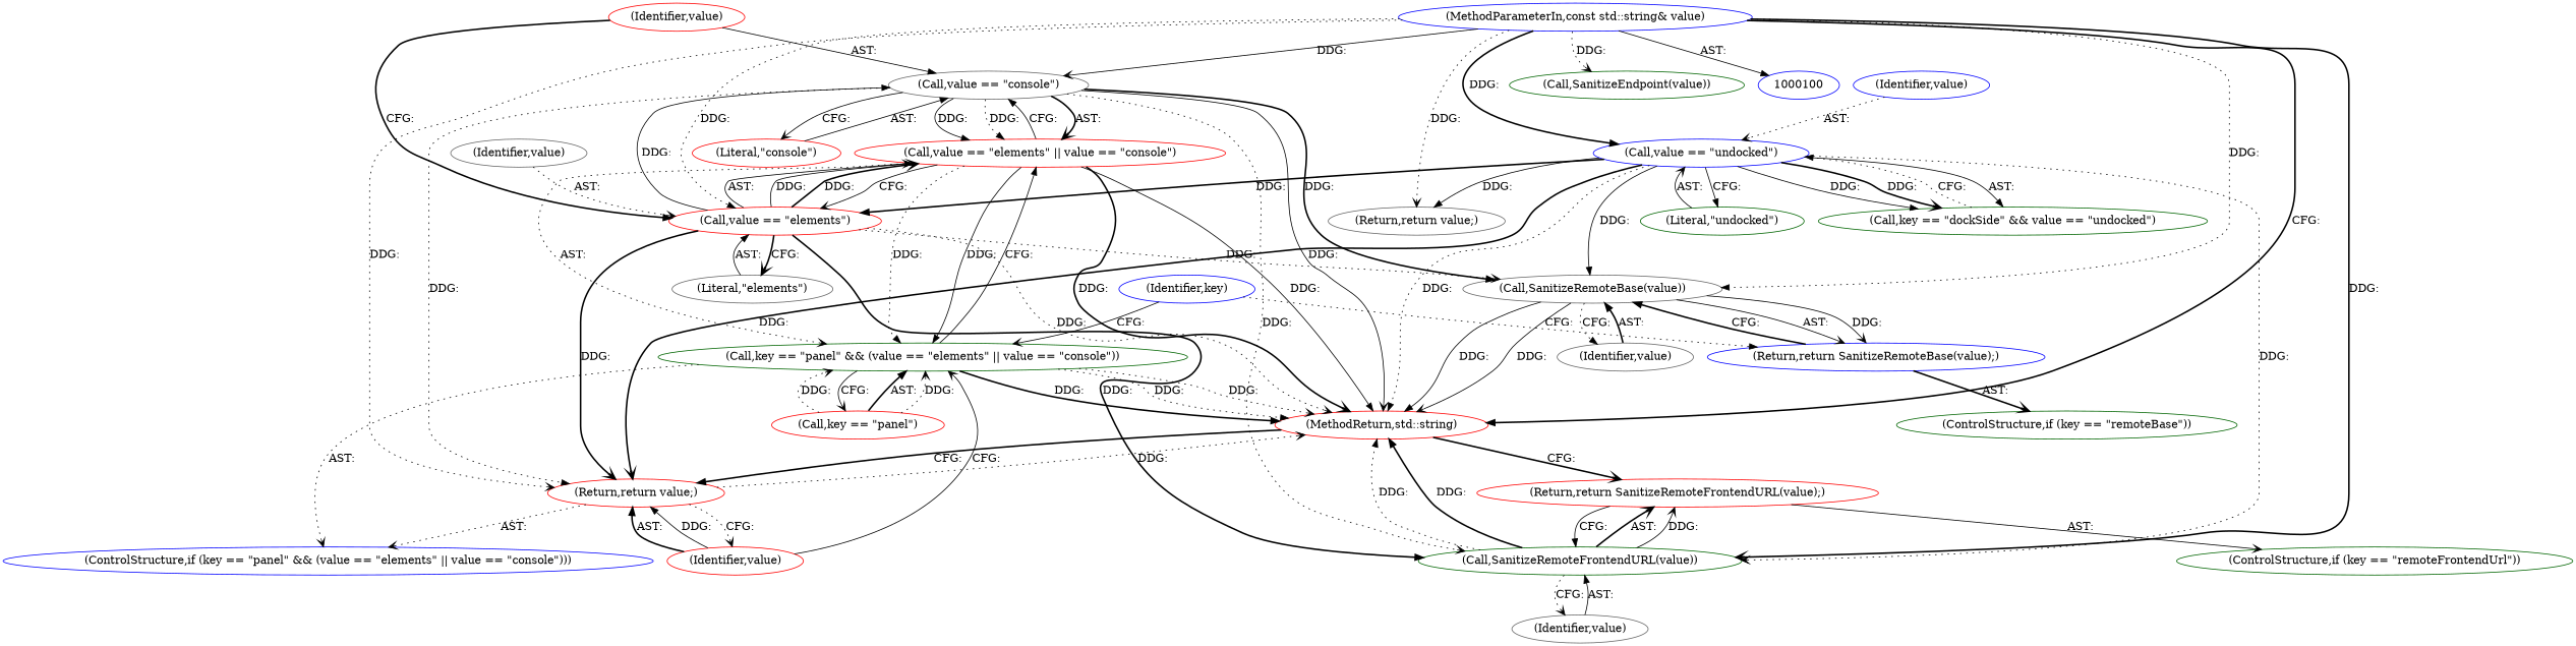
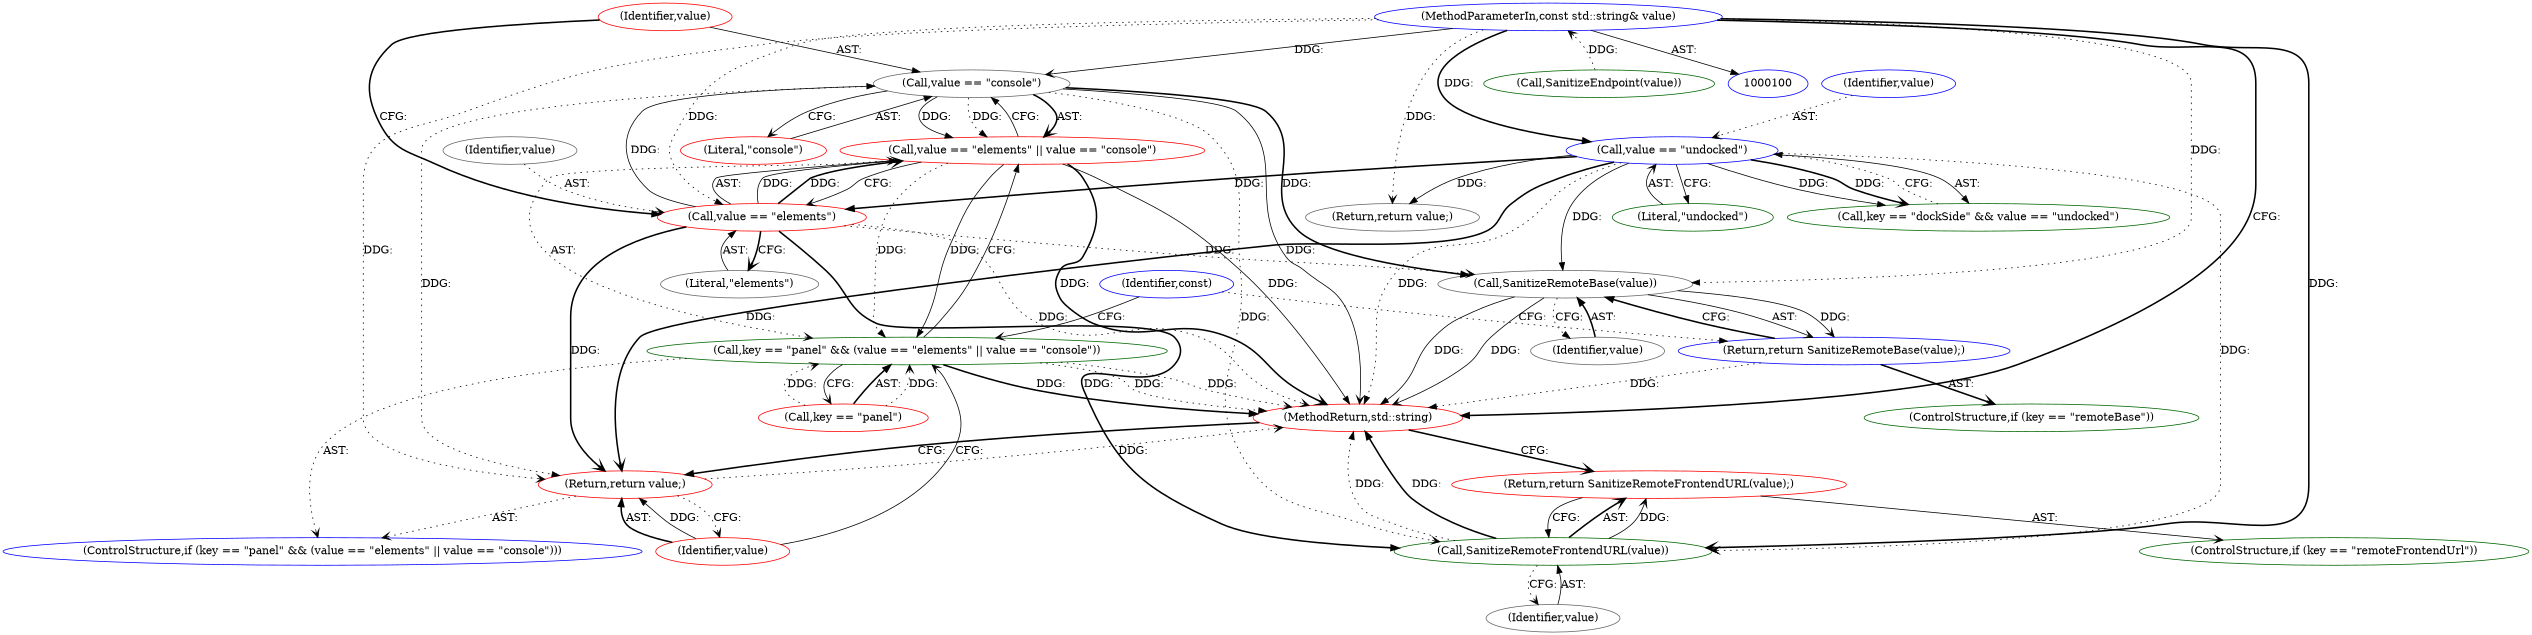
  digraph {
    node [color=red]
    edge [arrowhead=normal style=solid]
    n1 [color=gray40 label="(Call,value == \"console\")"]
    n2 [label="(Call,value == \"elements\" || value == \"console\")"]
    n3 [label="(Return,return value;)"]
    n4 [color=gray40 label="(Call,SanitizeRemoteBase(value))"]
    n5 [color=darkgreen label="(Call,SanitizeRemoteFrontendURL(value))"]
    n6 [label="(MethodReturn,std::string)"]
    n7 [label="(Literal,\"console\")"]
    n8 [label="(Call,value == \"elements\")"]
    n9 [color=darkgreen label="(Call,key == \"panel\" && (value == \"elements\" || value == \"console\"))"]
    n10 [color=blue label="(ControlStructure,if (key == \"panel\" && (value == \"elements\" || value == \"console\")))"]
    n11 [label="(Identifier,value)"]
    n12 [color=blue label="(Return,return SanitizeRemoteBase(value);)"]
    n13 [color=gray40 label="(Identifier,value)"]
    n14 [label="(Return,return SanitizeRemoteFrontendURL(value);)"]
    n15 [color=gray40 label="(Identifier,value)"]
    n16 [color=gray40 label="(Literal,\"elements\")"]
    n17 [color=blue label="(Call,value == \"undocked\")"]
    n18 [color=darkgreen label="(Call,key == \"dockSide\" && value == \"undocked\")"]
    n19 [color=darkgreen label="(Literal,\"undocked\")"]
    n20 [color=gray40 label="(Return,return value;)"]
    n21 [color=blue label="(MethodParameterIn,const std::string& value)"]
    n22 [color=darkgreen label="(Call,SanitizeEndpoint(value))"]
    1000100 [color=blue]
    n24 [label="(Call,key == \"panel\")"]
    n25 [color=darkgreen label="(ControlStructure,if (key == \"remoteBase\"))"]
    n26 [color=darkgreen label="(ControlStructure,if (key == \"remoteFrontendUrl\"))"]
-   n27 [color=blue label="(Identifier,key)"]
+   n27 [color=blue label="(Identifier,const)"]
    n28 [color=blue label="(Identifier,value)"]
    n29 [label="(Identifier,value)"]
    n30 [color=gray40 label="(Identifier,value)"]
    n1 -> n2 [arrowhead=vee label="AST: " style=bold]
    n1 -> n2 [label="DDG: "]
    n1 -> n2 [label="DDG: " style=dotted]
    n1 -> n3 [label="DDG: " style=dotted]
    n1 -> n4 [label="DDG: " style=bold]
    n1 -> n5 [arrowhead=vee label="DDG: " style=dotted]
    n1 -> n6 [arrowhead=vee label="DDG: "]
    n1 -> n7 [arrowhead=vee label="CFG: "]
    n2 -> n1 [label="CFG: "]
    n2 -> n6 [arrowhead=vee label="DDG: " style=bold]
    n2 -> n6 [label="DDG: "]
    n2 -> n8 [arrowhead=vee label="CFG: "]
    n2 -> n9 [arrowhead=vee label="AST: " style=dotted]
    n2 -> n9 [label="DDG: " style=dotted]
    n2 -> n9 [label="DDG: "]
    n3 -> n6 [arrowhead=vee label="DDG: " style=dotted]
    n3 -> n10 [arrowhead=vee label="AST: " style=dotted]
    n3 -> n11 [arrowhead=vee label="CFG: " style=dotted]
    n4 -> n6 [label="DDG: "]
    n4 -> n6 [arrowhead=vee label="DDG: "]
    n4 -> n12 [arrowhead=vee label="AST: "]
    n4 -> n12 [arrowhead=vee label="DDG: "]
    n4 -> n13 [label="CFG: " style=dotted]
    n5 -> n6 [label="DDG: " style=dotted]
    n5 -> n6 [label="DDG: " style=bold]
    n5 -> n14 [arrowhead=vee label="AST: " style=bold]
    n5 -> n14 [arrowhead=vee label="DDG: "]
    n5 -> n15 [arrowhead=vee label="CFG: " style=dotted]
    n6 -> n3 [label="CFG: " style=bold]
    n6 -> n14 [arrowhead=vee label="CFG: " style=bold]
    n7 -> n1 [label="AST: "]
    n8 -> n1 [label="DDG: "]
    n8 -> n2 [arrowhead=vee label="AST: "]
    n8 -> n2 [label="DDG: "]
    n8 -> n2 [arrowhead=vee label="DDG: " style=bold]
    n8 -> n3 [arrowhead=vee label="DDG: " style=bold]
    n8 -> n4 [arrowhead=vee label="DDG: " style=dotted]
    n8 -> n5 [label="DDG: " style=bold]
    n8 -> n6 [arrowhead=vee label="DDG: " style=dotted]
    n8 -> n16 [arrowhead=vee label="CFG: " style=bold]
    n9 -> n2 [label="CFG: "]
    n9 -> n6 [arrowhead=vee label="DDG: " style=dotted]
    n9 -> n6 [label="DDG: " style=bold]
    n9 -> n6 [label="DDG: " style=dotted]
    n9 -> n10 [arrowhead=vee label="AST: " style=dotted]
    n9 -> n24 [arrowhead=vee label="CFG: "]
    n11 -> n3 [label="AST: " style=bold]
    n11 -> n3 [label="DDG: "]
    n11 -> n9 [arrowhead=vee label="CFG: "]
    n12 -> n4 [label="CFG: " style=bold]
+   n12 -> n6 [label="DDG: " style=dotted]
    n12 -> n25 [arrowhead=vee label="AST: " style=bold]
    n13 -> n4 [label="AST: " style=bold]
    n14 -> n5 [label="CFG: "]
    n14 -> n26 [arrowhead=vee label="AST: "]
    n15 -> n5 [label="AST: "]
    n16 -> n8 [label="AST: "]
    n17 -> n3 [arrowhead=vee label="DDG: " style=bold]
    n17 -> n4 [label="DDG: "]
    n17 -> n5 [arrowhead=vee label="DDG: " style=dotted]
    n17 -> n6 [label="DDG: " style=dotted]
    n17 -> n8 [label="DDG: " style=bold]
    n17 -> n18 [label="AST: "]
    n17 -> n18 [label="DDG: "]
    n17 -> n18 [arrowhead=vee label="DDG: " style=bold]
    n17 -> n19 [label="CFG: "]
    n17 -> n20 [label="DDG: "]
    n18 -> n17 [label="CFG: " style=dotted]
    n19 -> n17 [arrowhead=vee label="AST: "]
    n21 -> n1 [arrowhead=vee label="DDG: "]
    n21 -> n3 [arrowhead=vee label="DDG: " style=dotted]
    n21 -> n4 [label="DDG: " style=dotted]
    n21 -> n5 [arrowhead=vee label="DDG: " style=bold]
    n21 -> n6 [label="CFG: " style=bold]
    n21 -> n8 [label="DDG: " style=dotted]
    n21 -> n17 [label="DDG: " style=bold]
    n21 -> n20 [arrowhead=vee label="DDG: " style=dotted]
-   n21 -> n22 [arrowhead=vee label="DDG: " style=dotted]
+   n22 -> n21 [arrowhead=vee label="DDG: " style=dotted]
    n21 -> 1000100 [label="AST: "]
    n24 -> n9 [label="AST: " style=bold]
    n24 -> n9 [arrowhead=vee label="DDG: " style=dotted]
    n24 -> n9 [arrowhead=vee label="DDG: " style=dotted]
    n27 -> n9 [arrowhead=vee label="CFG: "]
    n27 -> n12 [label="CFG: " style=dotted]
    n28 -> n17 [arrowhead=vee label="AST: " style=dotted]
    n29 -> n1 [label="AST: "]
    n29 -> n8 [label="CFG: " style=bold]
    n30 -> n8 [arrowhead=vee label="AST: " style=dotted]
  }
